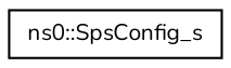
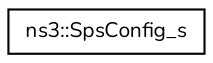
  digraph {
    rankdir=LR
    fontname=Nunito
-   n1 [color=black fillcolor=white fontname=Nunito fontsize=10 height=0.2 label="ns0::SpsConfig_s" shape=record style=filled width=0.4]
+   n1 [color=black fillcolor=white fontname=Nunito fontsize=10 height=0.2 label="ns3::SpsConfig_s" shape=record style=filled width=0.4]
  }
